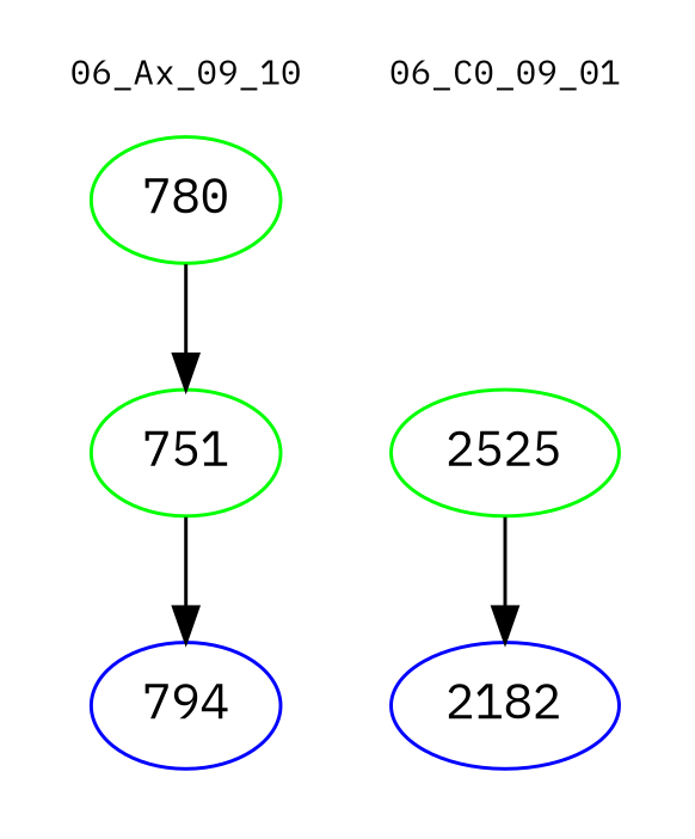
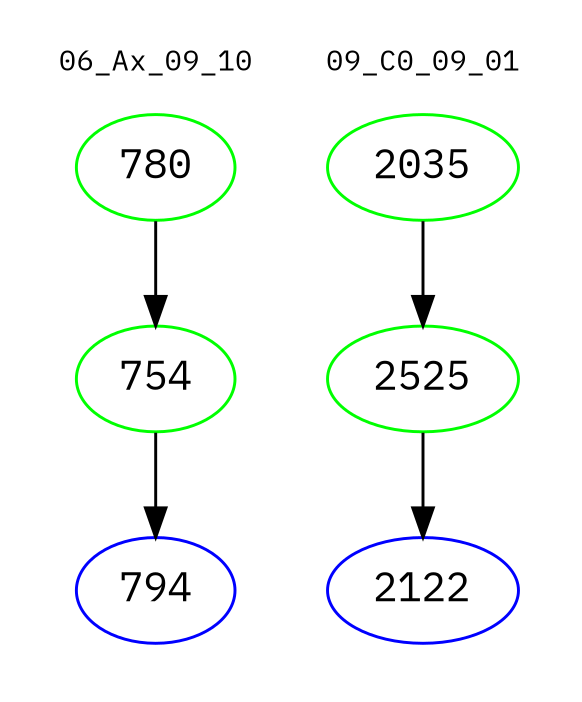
  digraph {
    fontname="IBM Plex Mono"
    node [color=green fontname="IBM Plex Mono"]
    edge [color=black fontname="IBM Plex Mono"]
    n1 [label=780]
-   n2 [label=751]
+   n2 [label=754]
    n3 [color=blue label=794]
+   n4 [label=2035]
    n5 [label=2525]
-   n6 [color=blue label=2182]
+   n6 [color=blue label=2122]
    subgraph cluster_1 {
      color=white
      fontsize=10
      label="06_Ax_09_10"
      n1
      n2
      n3
    }
    subgraph cluster_2 {
      color=white
      fontsize=10
-     label="06_C0_09_01"
+     label="09_C0_09_01"
+     n4
      n5
      n6
    }
    n1 -> n2
    n2 -> n3
+   n4 -> n5
    n5 -> n6
  }
